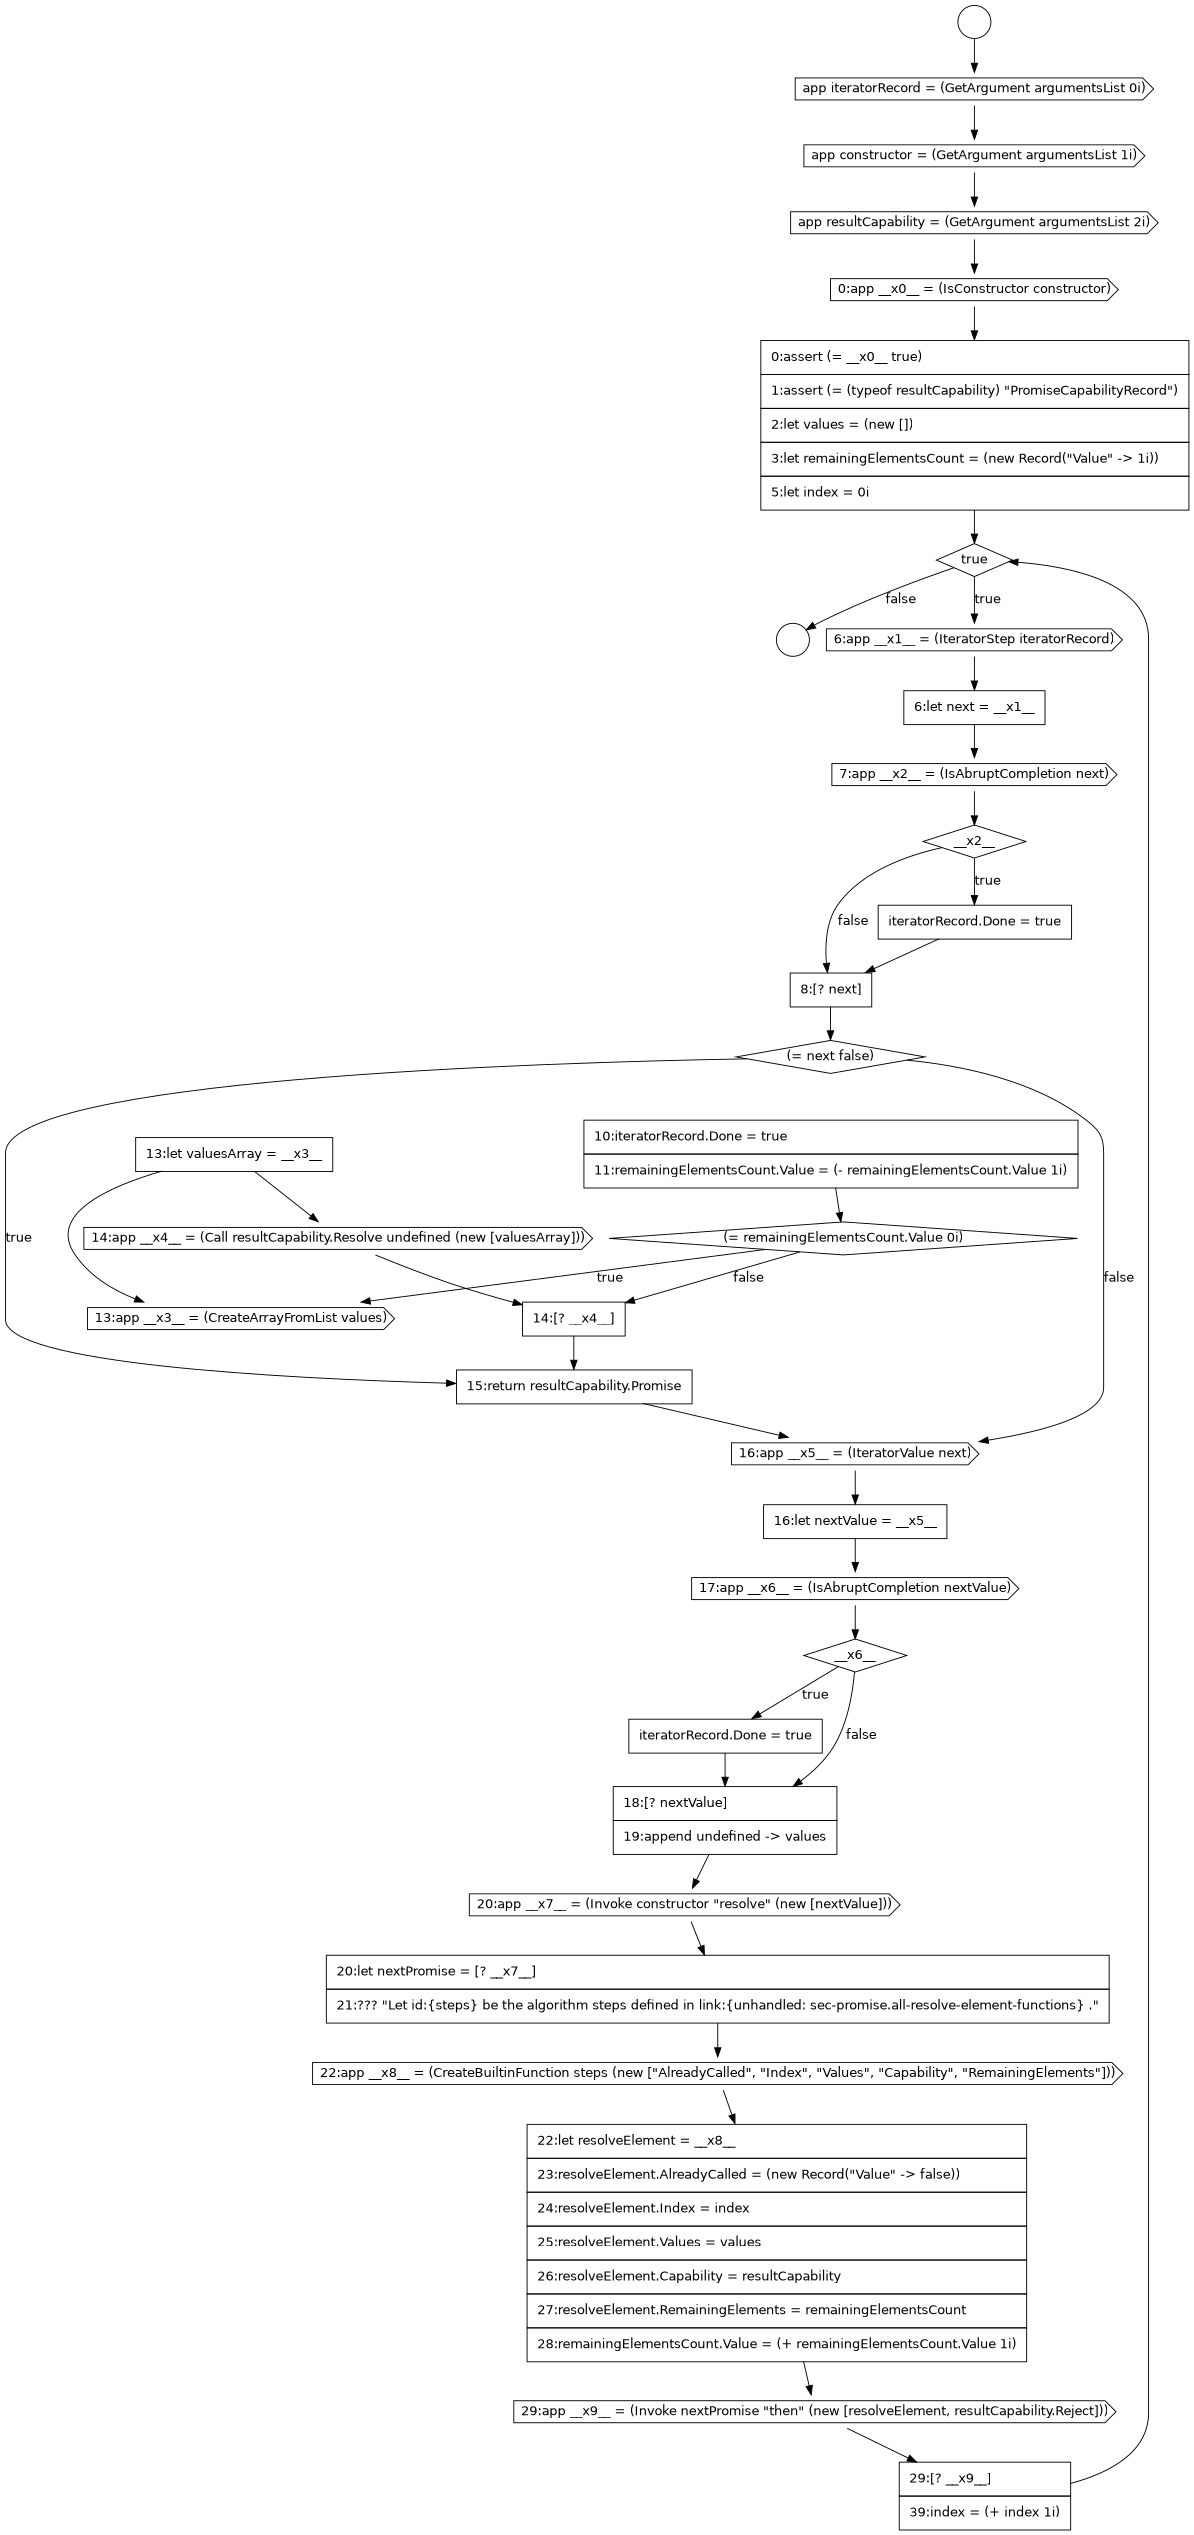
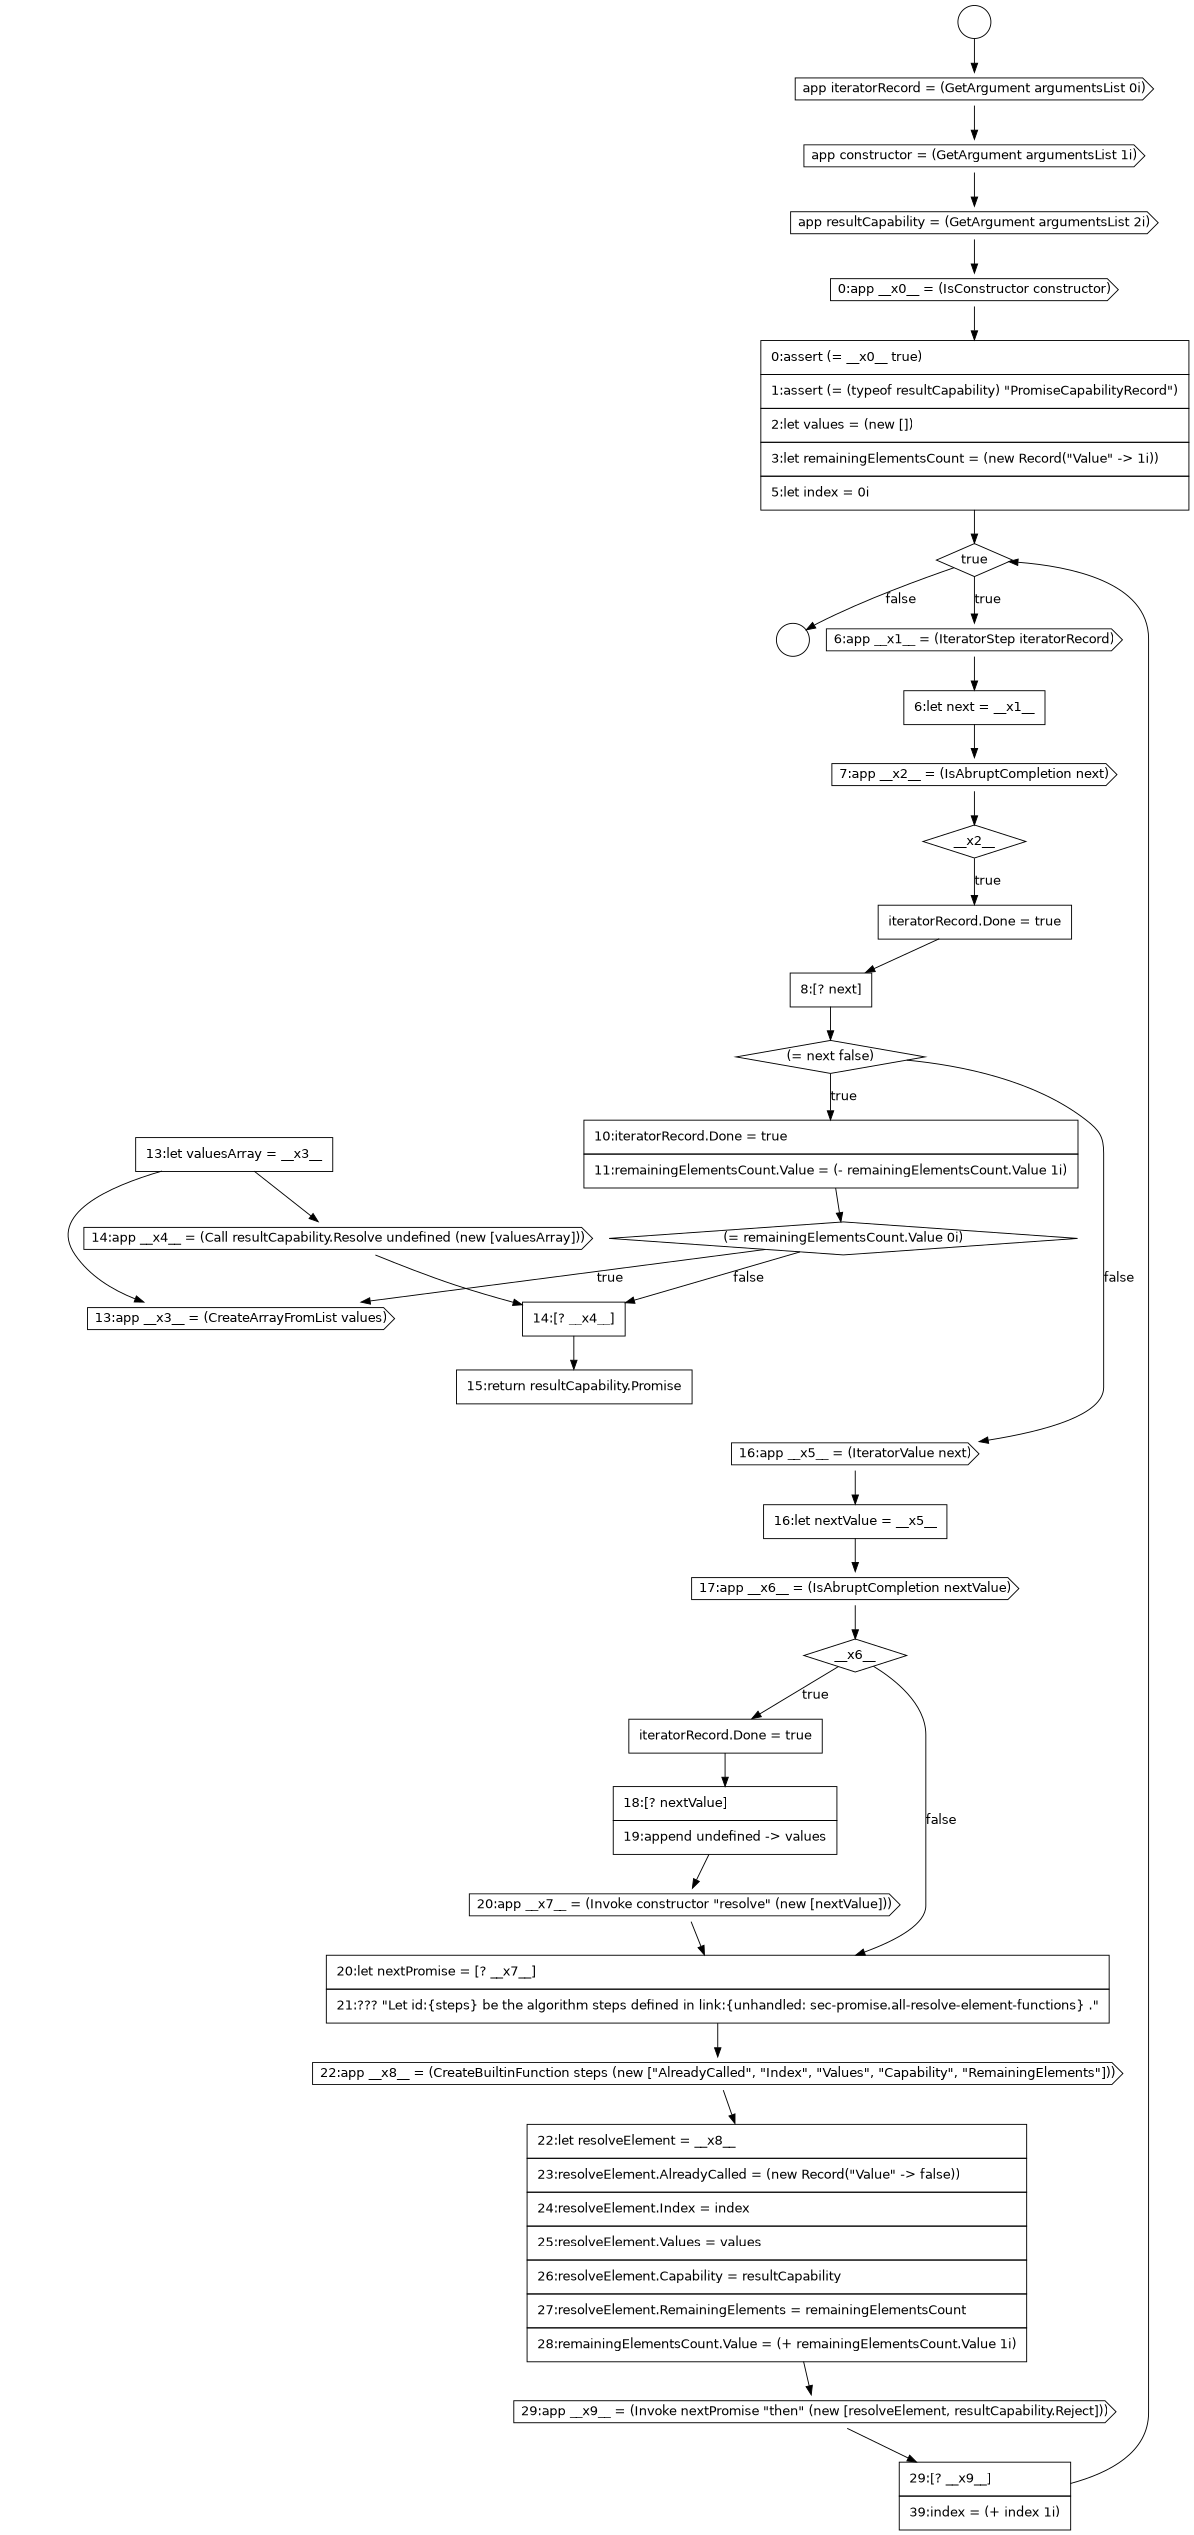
  digraph {
    fontname="DejaVu Sans"
    node [color=black fillcolor=white fontname="DejaVu Sans" shape=none style=filled]
    edge [color=black fontname="DejaVu Sans"]
    n1 [label=" " shape=circle]
    n2 [label=<<font color="black">app iteratorRecord = (GetArgument argumentsList 0i)</font>> shape=cds]
    n3 [label=<<font color="black">app constructor = (GetArgument argumentsList 1i)</font>> shape=cds]
    n4 [label=<<font color="black">0:app __x0__ = (IsConstructor constructor)</font>> shape=cds]
    n5 [label=<<font color="black">     <table border="0" cellborder="1" cellspacing="0" cellpadding="10">       <tr><td align="left">0:assert (= __x0__ true)</td></tr>       <tr><td align="left">1:assert (= (typeof resultCapability) &quot;PromiseCapabilityRecord&quot;)</td></tr>       <tr><td align="left">2:let values = (new [])</td></tr>       <tr><td align="left">3:let remainingElementsCount = (new Record(&quot;Value&quot; -&gt; 1i))</td></tr>       <tr><td align="left">5:let index = 0i</td></tr>     </table>   </font>> margin=0]
    n6 [label=<<font color="black">true</font>> shape=diamond]
    n7 [label=<<font color="black">7:app __x2__ = (IsAbruptCompletion next)</font>> shape=cds]
    n8 [label=<<font color="black">__x2__</font>> shape=diamond]
    n9 [label=<<font color="black">     <table border="0" cellborder="1" cellspacing="0" cellpadding="10">       <tr><td align="left">8:[? next]</td></tr>     </table>   </font>> margin=0]
    n10 [label=<<font color="black">     <table border="0" cellborder="1" cellspacing="0" cellpadding="10">       <tr><td align="left">iteratorRecord.Done = true</td></tr>     </table>   </font>> margin=0]
    n11 [label=<<font color="black">(= next false)</font>> shape=diamond]
    n12 [label=<<font color="black">     <table border="0" cellborder="1" cellspacing="0" cellpadding="10">       <tr><td align="left">10:iteratorRecord.Done = true</td></tr>       <tr><td align="left">11:remainingElementsCount.Value = (- remainingElementsCount.Value 1i)</td></tr>     </table>   </font>> margin=0]
    n13 [label=<<font color="black">16:app __x5__ = (IteratorValue next)</font>> shape=cds]
    n14 [label=<<font color="black">(= remainingElementsCount.Value 0i)</font>> shape=diamond]
    n15 [label=<<font color="black">     <table border="0" cellborder="1" cellspacing="0" cellpadding="10">       <tr><td align="left">16:let nextValue = __x5__</td></tr>     </table>   </font>> margin=0]
    n16 [label=" " shape=circle]
    n17 [label=<<font color="black">6:app __x1__ = (IteratorStep iteratorRecord)</font>> shape=cds]
    n18 [label=<<font color="black">     <table border="0" cellborder="1" cellspacing="0" cellpadding="10">       <tr><td align="left">6:let next = __x1__</td></tr>     </table>   </font>> margin=0]
    n19 [label=<<font color="black">app resultCapability = (GetArgument argumentsList 2i)</font>> shape=cds]
    n20 [label=<<font color="black">     <table border="0" cellborder="1" cellspacing="0" cellpadding="10">       <tr><td align="left">13:let valuesArray = __x3__</td></tr>     </table>   </font>> margin=0]
    n21 [label=<<font color="black">14:app __x4__ = (Call resultCapability.Resolve undefined (new [valuesArray]))</font>> shape=cds]
    n22 [label=<<font color="black">13:app __x3__ = (CreateArrayFromList values)</font>> shape=cds]
    n23 [label=<<font color="black">     <table border="0" cellborder="1" cellspacing="0" cellpadding="10">       <tr><td align="left">14:[? __x4__]</td></tr>     </table>   </font>> margin=0]
    n24 [label=<<font color="black">17:app __x6__ = (IsAbruptCompletion nextValue)</font>> shape=cds]
    n25 [label=<<font color="black">__x6__</font>> shape=diamond]
    n26 [label=<<font color="black">     <table border="0" cellborder="1" cellspacing="0" cellpadding="10">       <tr><td align="left">18:[? nextValue]</td></tr>       <tr><td align="left">19:append undefined -&gt; values</td></tr>     </table>   </font>> margin=0]
    n27 [label=<<font color="black">     <table border="0" cellborder="1" cellspacing="0" cellpadding="10">       <tr><td align="left">iteratorRecord.Done = true</td></tr>     </table>   </font>> margin=0]
    n28 [label=<<font color="black">20:app __x7__ = (Invoke constructor &quot;resolve&quot; (new [nextValue]))</font>> shape=cds]
    n29 [label=<<font color="black">     <table border="0" cellborder="1" cellspacing="0" cellpadding="10">       <tr><td align="left">15:return resultCapability.Promise</td></tr>     </table>   </font>> margin=0]
    n30 [label=<<font color="black">     <table border="0" cellborder="1" cellspacing="0" cellpadding="10">       <tr><td align="left">20:let nextPromise = [? __x7__]</td></tr>       <tr><td align="left">21:??? &quot;Let id:{steps} be the algorithm steps defined in link:{unhandled: sec-promise.all-resolve-element-functions} .&quot;</td></tr>     </table>   </font>> margin=0]
    n31 [label=<<font color="black">22:app __x8__ = (CreateBuiltinFunction steps (new [&quot;AlreadyCalled&quot;, &quot;Index&quot;, &quot;Values&quot;, &quot;Capability&quot;, &quot;RemainingElements&quot;]))</font>> shape=cds]
    n32 [label=<<font color="black">     <table border="0" cellborder="1" cellspacing="0" cellpadding="10">       <tr><td align="left">22:let resolveElement = __x8__</td></tr>       <tr><td align="left">23:resolveElement.AlreadyCalled = (new Record(&quot;Value&quot; -&gt; false))</td></tr>       <tr><td align="left">24:resolveElement.Index = index</td></tr>       <tr><td align="left">25:resolveElement.Values = values</td></tr>       <tr><td align="left">26:resolveElement.Capability = resultCapability</td></tr>       <tr><td align="left">27:resolveElement.RemainingElements = remainingElementsCount</td></tr>       <tr><td align="left">28:remainingElementsCount.Value = (+ remainingElementsCount.Value 1i)</td></tr>     </table>   </font>> margin=0]
    n33 [label=<<font color="black">     <table border="0" cellborder="1" cellspacing="0" cellpadding="10">       <tr><td align="left">29:[? __x9__]</td></tr>       <tr><td align="left">39:index = (+ index 1i)</td></tr>     </table>   </font>> margin=0]
    n34 [label=<<font color="black">29:app __x9__ = (Invoke nextPromise &quot;then&quot; (new [resolveElement, resultCapability.Reject]))</font>> shape=cds]
    n1 -> n2
    n2 -> n3
    n3 -> n19
    n4 -> n5
    n5 -> n6
    n6 -> n16 [label=<<font color="black">false</font>>]
    n6 -> n17 [label=<<font color="black">true</font>>]
    n7 -> n8
-   n8 -> n9 [label=<<font color="black">false</font>>]
    n8 -> n10 [label=<<font color="black">true</font>>]
    n9 -> n11
    n10 -> n9
-   n11 -> n29 [label=<<font color="black">true</font>>]
+   n11 -> n12 [label=<<font color="black">true</font>>]
    n11 -> n13 [label=<<font color="black">false</font>>]
    n12 -> n14
    n13 -> n15
    n14 -> n22 [label=<<font color="black">true</font>>]
    n14 -> n23 [label=<<font color="black">false</font>>]
    n15 -> n24
    n17 -> n18
    n18 -> n7
    n19 -> n4
    n20 -> n21
    n20 -> n22
    n21 -> n23
    n23 -> n29
    n24 -> n25
-   n25 -> n26 [label=<<font color="black">false</font>>]
+   n25 -> n30 [label=<<font color="black">false</font>>]
    n25 -> n27 [label=<<font color="black">true</font>>]
    n26 -> n28
    n27 -> n26
    n28 -> n30
-   n29 -> n13
    n30 -> n31
    n31 -> n32
    n32 -> n34
    n33 -> n6
    n34 -> n33
  }
